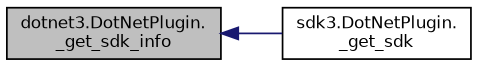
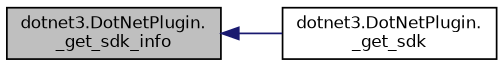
  digraph {
    rankdir=LR
    node [color=black fontname=Helvetica fontsize=10 shape=record style=filled]
    n1 [fillcolor=grey75 fontcolor=black height=0.2 label="dotnet3.DotNetPlugin.\l_get_sdk_info" width=0.4]
-   n2 [fillcolor=white height=0.2 label="sdk3.DotNetPlugin.\l_get_sdk" width=0.4]
+   n2 [fillcolor=white height=0.2 label="dotnet3.DotNetPlugin.\l_get_sdk" width=0.4]
    n1 -> n2 [color=midnightblue dir=back fontname=Helvetica fontsize=10 labelfontname=Helvetica labelfontsize=10 style=solid]
  }
